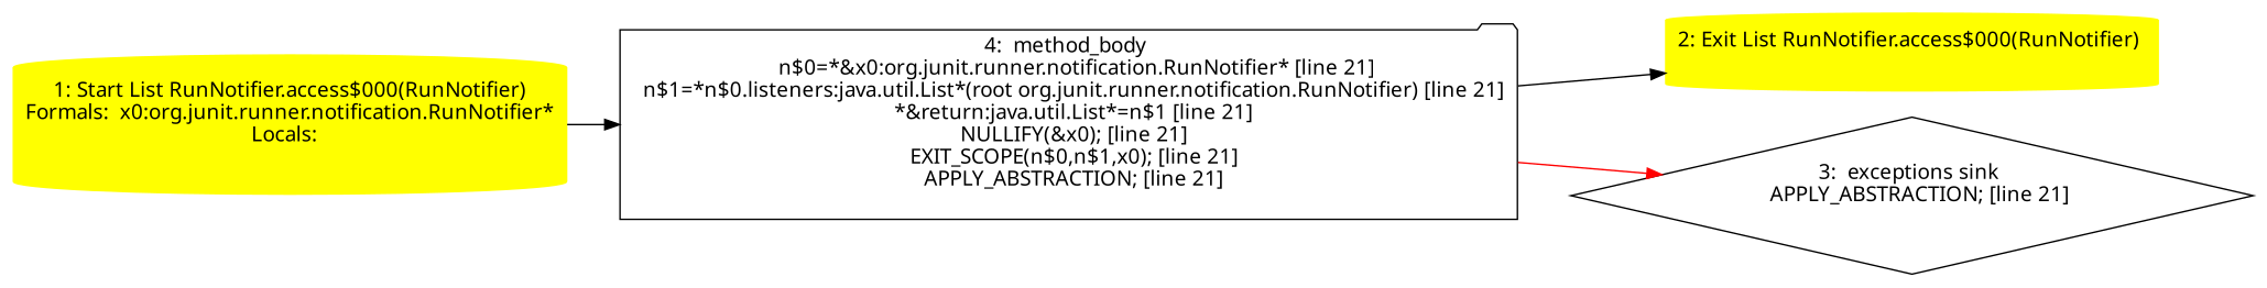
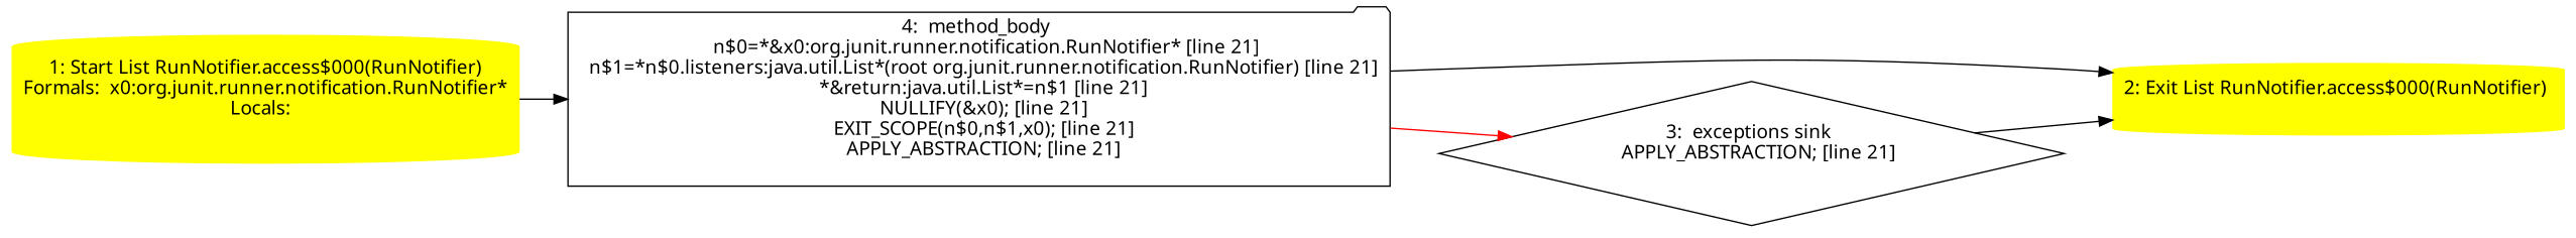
  digraph {
    rankdir=LR
    fontname="Noto Sans"
    node [shape=cylinder fontname="Noto Sans"]
    edge [fontname="Noto Sans"]
    n1 [color=yellow label="1: Start List RunNotifier.access$000(RunNotifier)\nFormals:  x0:org.junit.runner.notification.RunNotifier*\nLocals:  \n  " style=filled]
    n2 [label="4:  method_body \n   n$0=*&x0:org.junit.runner.notification.RunNotifier* [line 21]\n  n$1=*n$0.listeners:java.util.List*(root org.junit.runner.notification.RunNotifier) [line 21]\n  *&return:java.util.List*=n$1 [line 21]\n  NULLIFY(&x0); [line 21]\n  EXIT_SCOPE(n$0,n$1,x0); [line 21]\n  APPLY_ABSTRACTION; [line 21]\n " shape=folder]
    n3 [color=yellow label="2: Exit List RunNotifier.access$000(RunNotifier) \n  " style=filled]
    n4 [label="3:  exceptions sink \n   APPLY_ABSTRACTION; [line 21]\n " shape=diamond]
    n1 -> n2
    n2 -> n3
    n2 -> n4 [color=red]
+   n4 -> n3
  }
